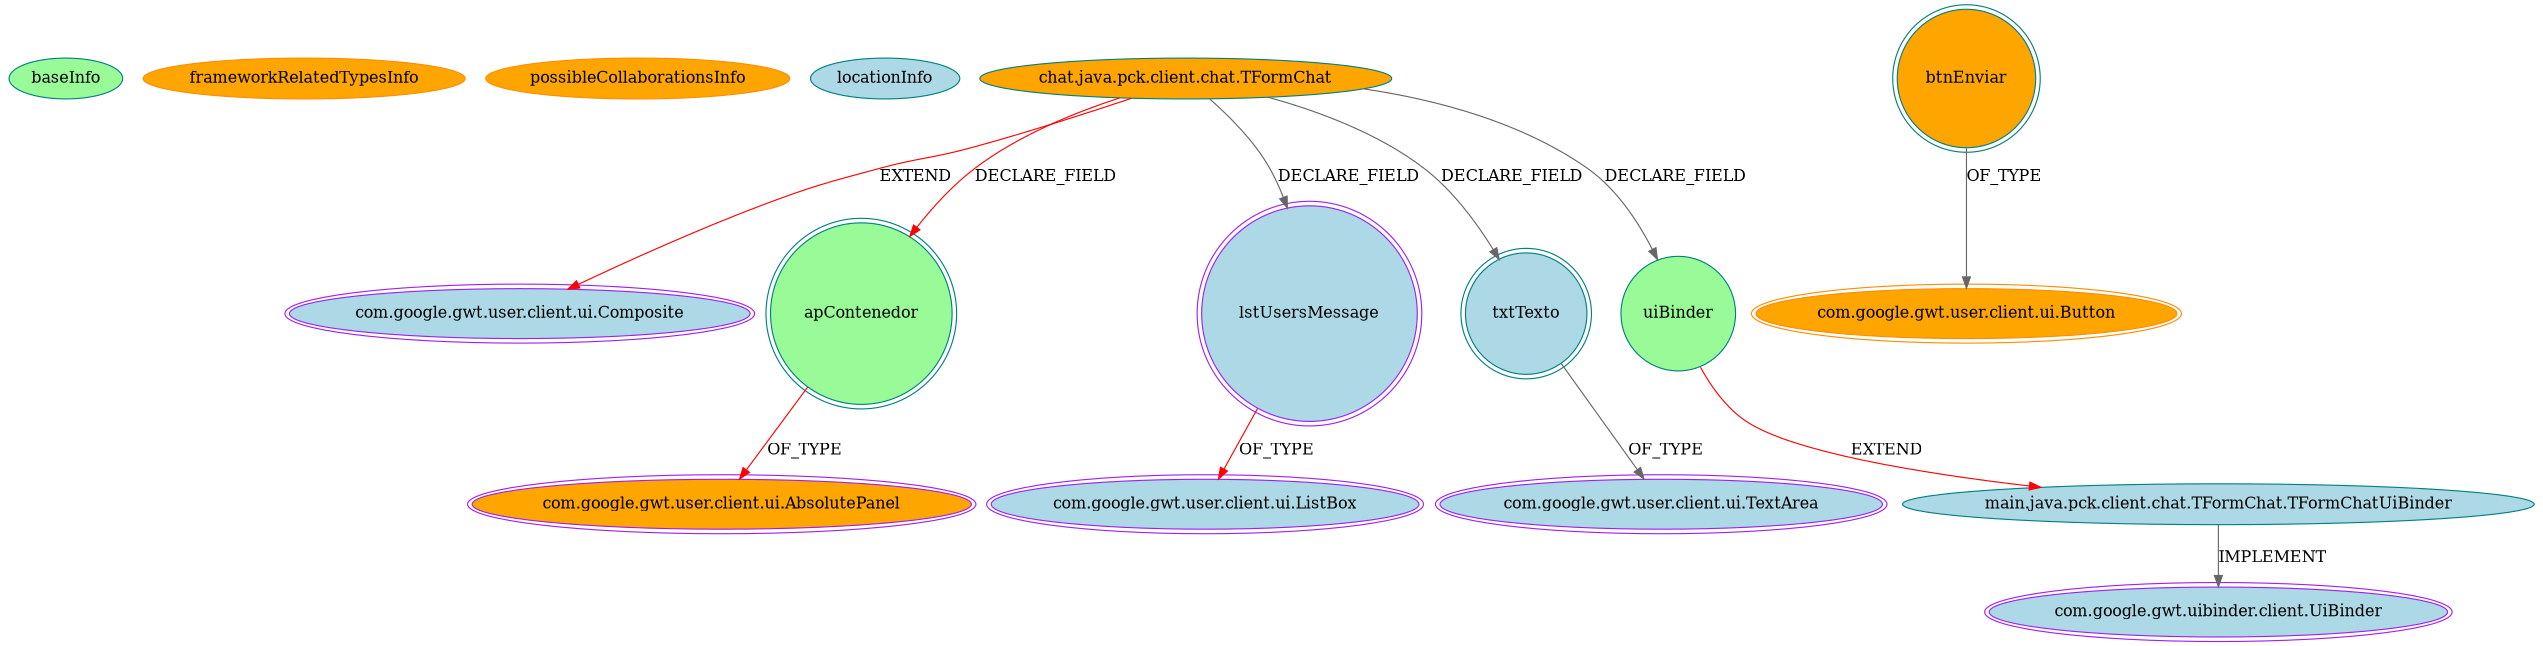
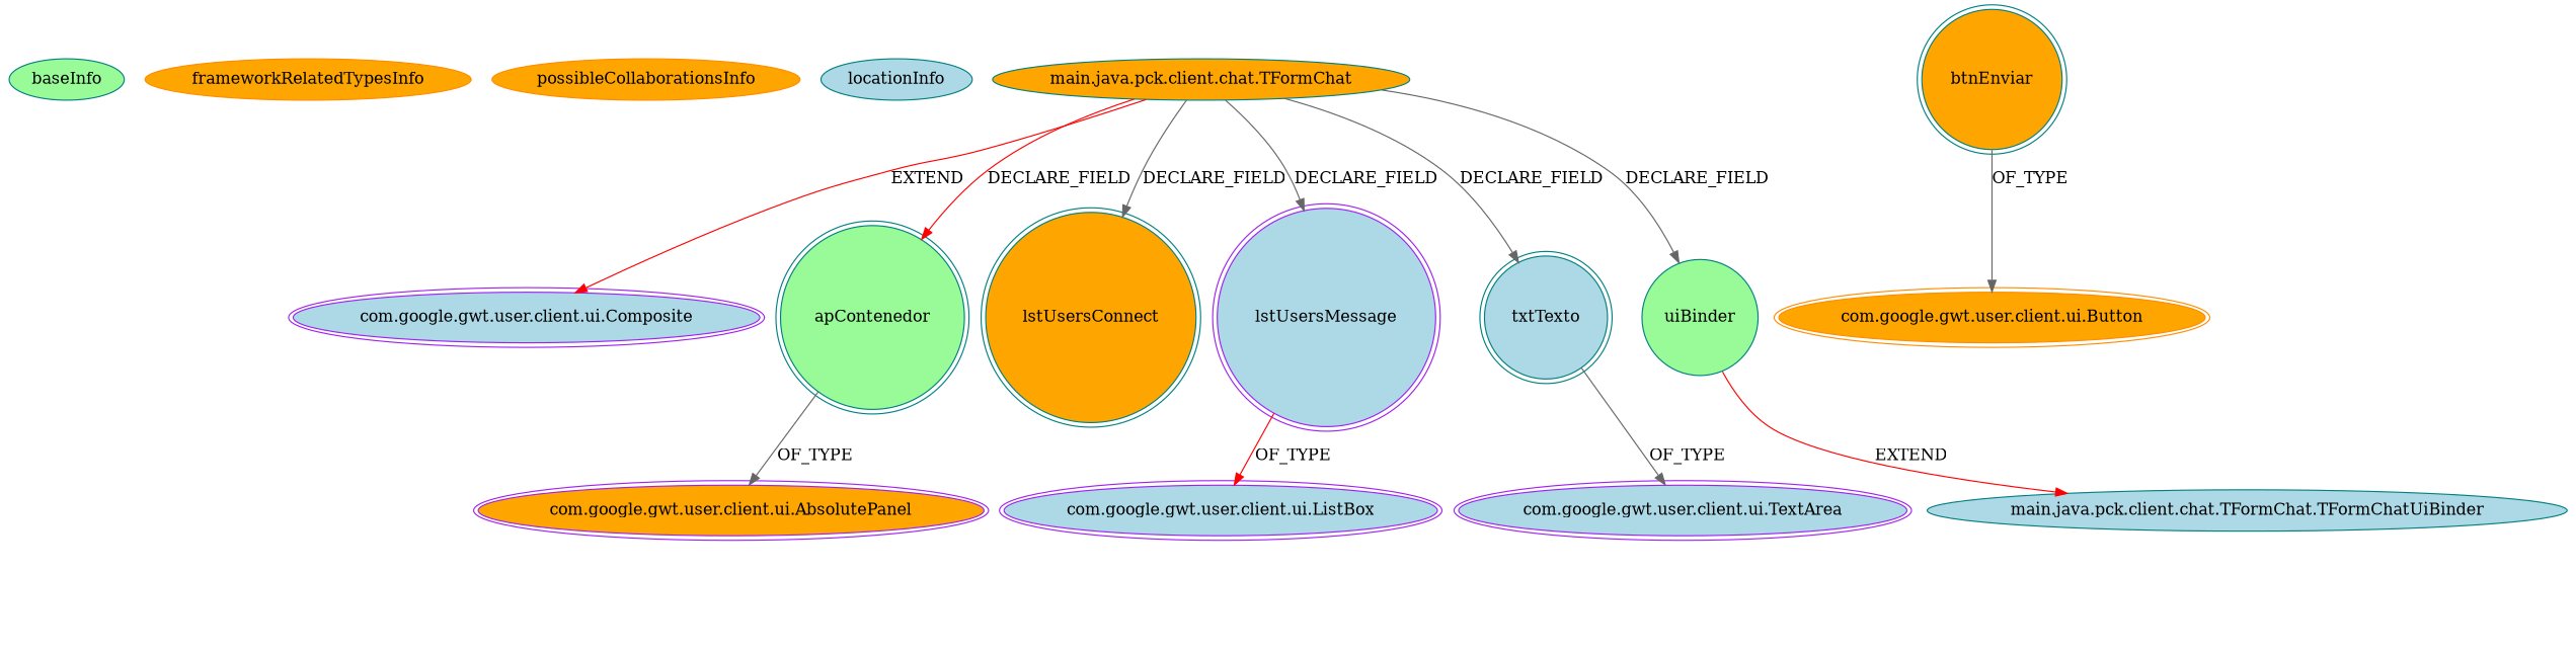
  digraph {
    node [color=teal fillcolor=lightblue style=filled isFrameworkType=true vertexType=FIELD_DECLARATION peripheries=2]
    edge [color=gray40]
    baseInfo [category=extension_graph fillcolor=palegreen graphId=3312 isAnonymous=false possibleRelation=true isFrameworkType="" vertexType="" peripheries=""]
    frameworkRelatedTypesInfo [0="com.google.gwt.user.client.ui.Composite" color=darkorange fillcolor=orange isFrameworkType="" vertexType="" peripheries=""]
    possibleCollaborationsInfo [0="3312~FIELD_DECLARATION-~com.google.gwt.user.client.ui.Composite ~com.google.gwt.uibinder.client.UiBinder ~false~false" color=darkorange fillcolor=orange isFrameworkType="" vertexType="" peripheries=""]
    locationInfo [contextSignature=TFormChat filePath="/jumanor-client-nodejsgwt/client-nodejsgwt-master/src/main/java/pck/client/chat/TFormChat.java" graphId=3312 projectName="jumanor-client-nodejsgwt" isFrameworkType="" vertexType="" peripheries=""]
-   n5 [fillcolor=orange isFrameworkType=false label="chat.java.pck.client.chat.TFormChat" vertexType=ROOT_CLIENT_CLASS_DECLARATION peripheries=""]
+   n5 [fillcolor=orange isFrameworkType=false label="main.java.pck.client.chat.TFormChat" vertexType=ROOT_CLIENT_CLASS_DECLARATION peripheries=""]
    n6 [color=purple label="com.google.gwt.user.client.ui.Composite" vertexType=FRAMEWORK_CLASS_TYPE]
    n7 [fillcolor=palegreen label=apContenedor shape=circle]
+   n8 [fillcolor=orange label=lstUsersConnect shape=circle]
    n9 [color=purple label=lstUsersMessage shape=circle]
    n10 [label=txtTexto shape=circle]
    n11 [fillcolor=palegreen isFrameworkType=false label=uiBinder shape=circle peripheries=""]
    n12 [color=purple fillcolor=orange label="com.google.gwt.user.client.ui.AbsolutePanel" vertexType=FRAMEWORK_CLASS_TYPE]
    n13 [fillcolor=orange label=btnEnviar shape=circle]
    n14 [color=darkorange fillcolor=orange label="com.google.gwt.user.client.ui.Button" vertexType=FRAMEWORK_CLASS_TYPE]
    n15 [color=purple label="com.google.gwt.user.client.ui.ListBox" vertexType=FRAMEWORK_CLASS_TYPE]
    n16 [color=purple label="com.google.gwt.user.client.ui.TextArea" vertexType=FRAMEWORK_CLASS_TYPE]
    n17 [isFrameworkType=false label="main.java.pck.client.chat.TFormChat.TFormChatUiBinder" vertexType=REFERENCE_CLIENT_CLASS_DECLARATION peripheries=""]
-   n18 [color=purple label="com.google.gwt.uibinder.client.UiBinder" vertexType=FRAMEWORK_INTERFACE_TYPE]
    n5 -> n6 [color=red label=EXTEND]
    n5 -> n7 [color=red label=DECLARE_FIELD]
+   n5 -> n8 [label=DECLARE_FIELD]
    n5 -> n9 [label=DECLARE_FIELD]
    n5 -> n10 [label=DECLARE_FIELD]
    n5 -> n11 [label=DECLARE_FIELD]
-   n7 -> n12 [color=red label=OF_TYPE]
+   n7 -> n12 [label=OF_TYPE]
    n9 -> n15 [color=red label=OF_TYPE]
    n10 -> n16 [label=OF_TYPE]
    n11 -> n17 [color=red label=EXTEND]
    n13 -> n14 [label=OF_TYPE]
-   n17 -> n18 [label=IMPLEMENT]
  }
